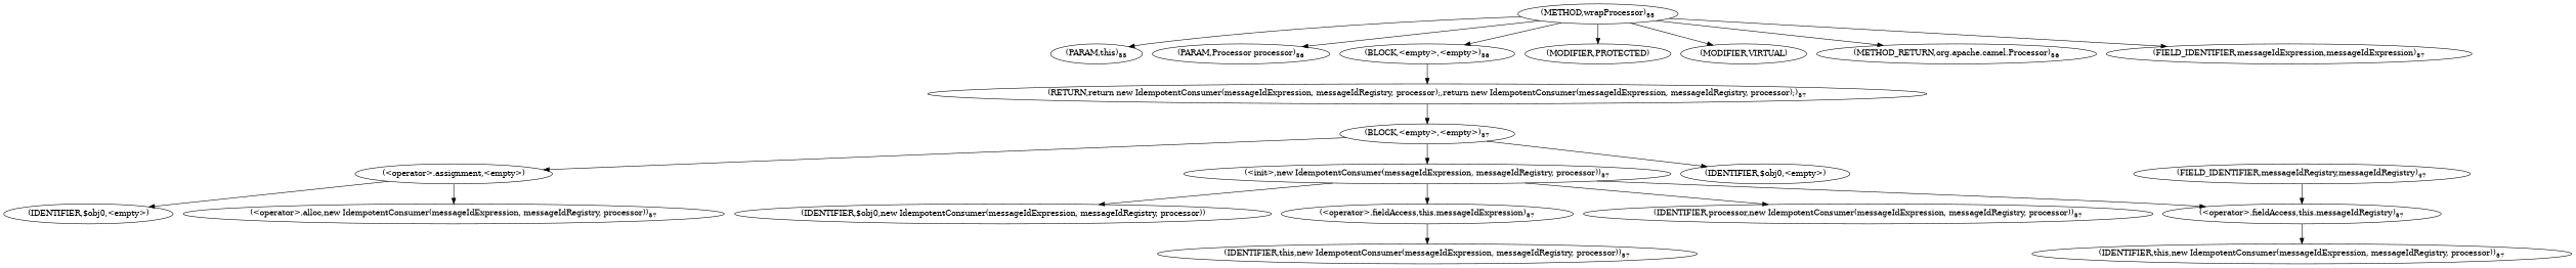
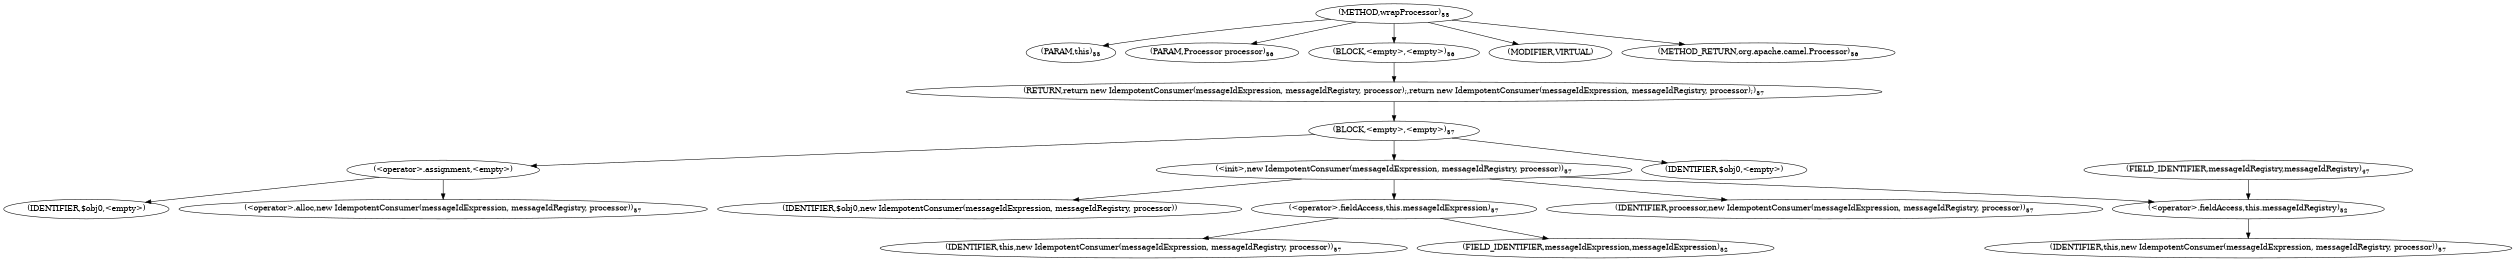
  digraph {
    n1 [label=<(METHOD,wrapProcessor)<SUB>55</SUB>>]
    n2 [label=<(PARAM,this)<SUB>55</SUB>>]
    n3 [label=<(PARAM,Processor processor)<SUB>56</SUB>>]
    n4 [label=<(BLOCK,&lt;empty&gt;,&lt;empty&gt;)<SUB>56</SUB>>]
-   n5 [label=<(MODIFIER,PROTECTED)>]
    n6 [label=<(MODIFIER,VIRTUAL)>]
    n7 [label=<(METHOD_RETURN,org.apache.camel.Processor)<SUB>56</SUB>>]
    n8 [label=<(RETURN,return new IdempotentConsumer(messageIdExpression, messageIdRegistry, processor);,return new IdempotentConsumer(messageIdExpression, messageIdRegistry, processor);)<SUB>57</SUB>>]
    n9 [label=<(BLOCK,&lt;empty&gt;,&lt;empty&gt;)<SUB>57</SUB>>]
    n10 [label=<(&lt;operator&gt;.assignment,&lt;empty&gt;)>]
    n11 [label=<(&lt;init&gt;,new IdempotentConsumer(messageIdExpression, messageIdRegistry, processor))<SUB>57</SUB>>]
    n12 [label=<(IDENTIFIER,$obj0,&lt;empty&gt;)>]
    n13 [label=<(IDENTIFIER,$obj0,&lt;empty&gt;)>]
    n14 [label=<(&lt;operator&gt;.alloc,new IdempotentConsumer(messageIdExpression, messageIdRegistry, processor))<SUB>57</SUB>>]
    n15 [label=<(IDENTIFIER,$obj0,new IdempotentConsumer(messageIdExpression, messageIdRegistry, processor))>]
    n16 [label=<(&lt;operator&gt;.fieldAccess,this.messageIdExpression)<SUB>57</SUB>>]
-   n17 [label=<(&lt;operator&gt;.fieldAccess,this.messageIdRegistry)<SUB>57</SUB>>]
+   n17 [label=<(&lt;operator&gt;.fieldAccess,this.messageIdRegistry)<SUB>52</SUB>>]
    n18 [label=<(IDENTIFIER,processor,new IdempotentConsumer(messageIdExpression, messageIdRegistry, processor))<SUB>57</SUB>>]
    n19 [label=<(IDENTIFIER,this,new IdempotentConsumer(messageIdExpression, messageIdRegistry, processor))<SUB>57</SUB>>]
-   n20 [label=<(FIELD_IDENTIFIER,messageIdExpression,messageIdExpression)<SUB>57</SUB>>]
+   n20 [label=<(FIELD_IDENTIFIER,messageIdExpression,messageIdExpression)<SUB>52</SUB>>]
    n21 [label=<(IDENTIFIER,this,new IdempotentConsumer(messageIdExpression, messageIdRegistry, processor))<SUB>57</SUB>>]
    n22 [label=<(FIELD_IDENTIFIER,messageIdRegistry,messageIdRegistry)<SUB>47</SUB>>]
    n1 -> n2
    n1 -> n3
    n1 -> n4
-   n1 -> n5
    n1 -> n6
    n1 -> n7
    n4 -> n8
    n8 -> n9
    n9 -> n10
    n9 -> n11
    n9 -> n12
    n10 -> n13
    n10 -> n14
    n11 -> n15
    n11 -> n16
    n11 -> n17
    n11 -> n18
    n16 -> n19
-   n1 -> n20
+   n16 -> n20
    n17 -> n21
    n22 -> n17
  }
